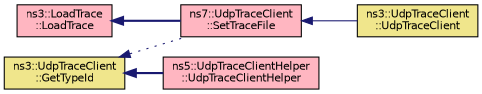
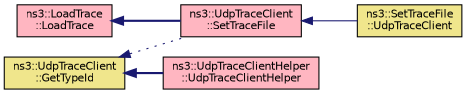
  digraph {
    rankdir=LR
    node [color=black fillcolor=lightpink fontname=Helvetica fontsize=10 shape=record style=filled]
    edge [color=midnightblue dir=back fontname=Helvetica fontsize=10 labelfontname=Helvetica labelfontsize=10 style=bold]
    n1 [fontcolor=black height=0.2 label="ns3::LoadTrace\l::LoadTrace" width=0.4]
-   n2 [height=0.2 label="ns7::UdpTraceClient\l::SetTraceFile" width=0.4]
-   n3 [fillcolor=khaki height=0.2 label="ns3::UdpTraceClient\l::UdpTraceClient" width=0.4]
+   n2 [height=0.2 label="ns3::UdpTraceClient\l::SetTraceFile" width=0.4]
+   n3 [fillcolor=khaki height=0.2 label="ns3::SetTraceFile\l::UdpTraceClient" width=0.4]
    n4 [fillcolor=khaki height=0.2 label="ns3::UdpTraceClient\l::GetTypeId" width=0.4]
-   n5 [height=0.2 label="ns5::UdpTraceClientHelper\l::UdpTraceClientHelper" width=0.4]
+   n5 [height=0.2 label="ns3::UdpTraceClientHelper\l::UdpTraceClientHelper" width=0.4]
    n1 -> n2
    n2 -> n3 [style=solid]
    n4 -> n2 [style=dotted]
    n4 -> n5
  }
